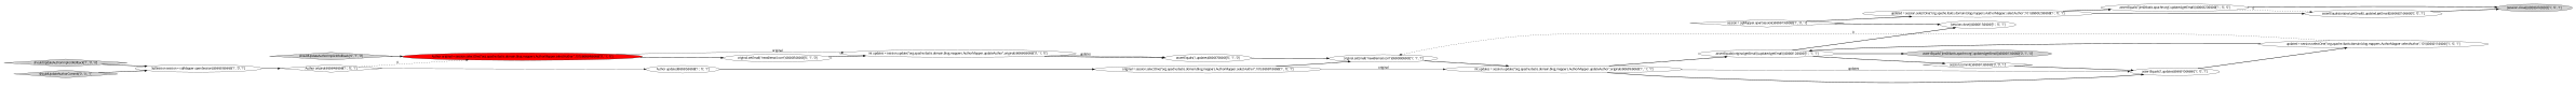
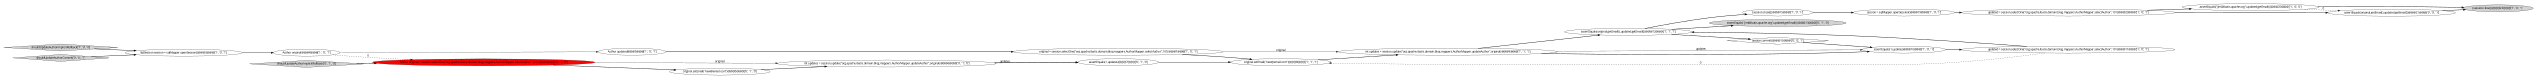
  digraph {
    fontname="Open Sans"
    rankdir=LR
    node [fillcolor=white fontname="Open Sans" shape=ellipse style=filled]
    edge [fontname="Open Sans" style=bold]
    n1 [label="assertEquals(1,updates)@@@7@@@['0', '1', '0']"]
    n2 [label="original.setEmail(\"new@email.com\")@@@8@@@['1', '1', '1']"]
    n3 [label="int updates = session.update(\"org.apache.ibatis.domain.blog.mappers.AuthorMapper.updateAuthor\",original)@@@9@@@['1', '1', '1']"]
    n4 [label="assertEquals(original.getEmail(),updated.getEmail())@@@12@@@['1', '1', '1']"]
    n5 [label="session.commit()@@@13@@@['0', '0', '1']" shape=diamond]
    n6 [fillcolor=lightgray label="assertEquals(\"jim@ibatis.apache.org\",updated.getEmail())@@@13@@@['0', '1', '0']"]
    n7 [label="{session.close()}@@@15@@@['1', '0', '1']"]
    n8 [label="assertEquals(1,updates)@@@10@@@['1', '0', '1']"]
-   n9 [label="session = sqlMapper.openSession()@@@19@@@['1', '0', '1']" shape=diamond]
+   n9 [label="session = sqlMapper.openSession()@@@19@@@['1', '0', '1']"]
    n10 [label="SqlSession session = sqlMapper.openSession()@@@3@@@['1', '0', '1']"]
-   n11 [label="Author original@@@4@@@['1', '0', '1']" shape=diamond]
+   n11 [label="Author original@@@4@@@['1', '0', '1']"]
    n12 [fillcolor=red label="Author original = session.selectOne(\"org.apache.ibatis.domain.blog.mappers.AuthorMapper.selectAuthor\",101)@@@4@@@['0', '1', '0']"]
    n13 [label="Author updated@@@5@@@['1', '0', '1']"]
    n14 [label="int updates = session.update(\"org.apache.ibatis.domain.blog.mappers.AuthorMapper.updateAuthor\",original)@@@6@@@['0', '1', '0']"]
    n15 [fillcolor=lightgray label="shouldUpdateAuthorImplicitRollback['1', '0', '0']" shape=diamond]
    n16 [label="updated = session.selectOne(\"org.apache.ibatis.domain.blog.mappers.AuthorMapper.selectAuthor\",101)@@@11@@@['1', '0', '1']"]
    n17 [fillcolor=lightgray label="shouldUpdateAuthorCommit['0', '0', '1']" shape=diamond]
    n18 [label="original = session.selectOne(\"org.apache.ibatis.domain.blog.mappers.AuthorMapper.selectAuthor\",101)@@@7@@@['1', '0', '1']"]
    n19 [label="original.setEmail(\"new@email.com\")@@@5@@@['0', '1', '0']"]
    n20 [fillcolor=lightgray label="shouldUpdateAuthorImplicitRollback['0', '1', '0']" shape=diamond]
    n21 [label="updated = session.selectOne(\"org.apache.ibatis.domain.blog.mappers.AuthorMapper.selectAuthor\",101)@@@20@@@['1', '0', '1']"]
    n22 [label="assertEquals(\"jim@ibatis.apache.org\",updated.getEmail())@@@20@@@['1', '0', '0']"]
    n23 [label="assertEquals(original.getEmail(),updated.getEmail())@@@21@@@['0', '0', '1']"]
    n24 [fillcolor=lightgray label="{session.close()}@@@23@@@['1', '0', '1']"]
    n1 -> n2
    n2 -> n3
    n3 -> n4
    n3 -> n8
    n3 -> n8 [label=updates style=solid]
    n4 -> n5
    n4 -> n6
    n4 -> n7
    n5 -> n8
-   n9 -> n7
+   n7 -> n9
    n8 -> n16
    n9 -> n21
    n10 -> n11
    n11 -> n12 [label=0 style=dashed]
    n11 -> n13 [style=solid]
    n12 -> n14 [label=original style=solid]
    n12 -> n19
    n13 -> n18
    n14 -> n1 [label=updates style=solid]
    n14 -> n1
    n15 -> n10
    n16 -> n2 [label=0 style=dashed]
    n16 -> n4
    n17 -> n10
    n18 -> n2
    n18 -> n3 [label=original style=solid]
    n19 -> n14
    n20 -> n12
    n21 -> n22
    n21 -> n23
    n22 -> n23 [label=0 style=dashed]
    n22 -> n24
    n23 -> n24
  }
